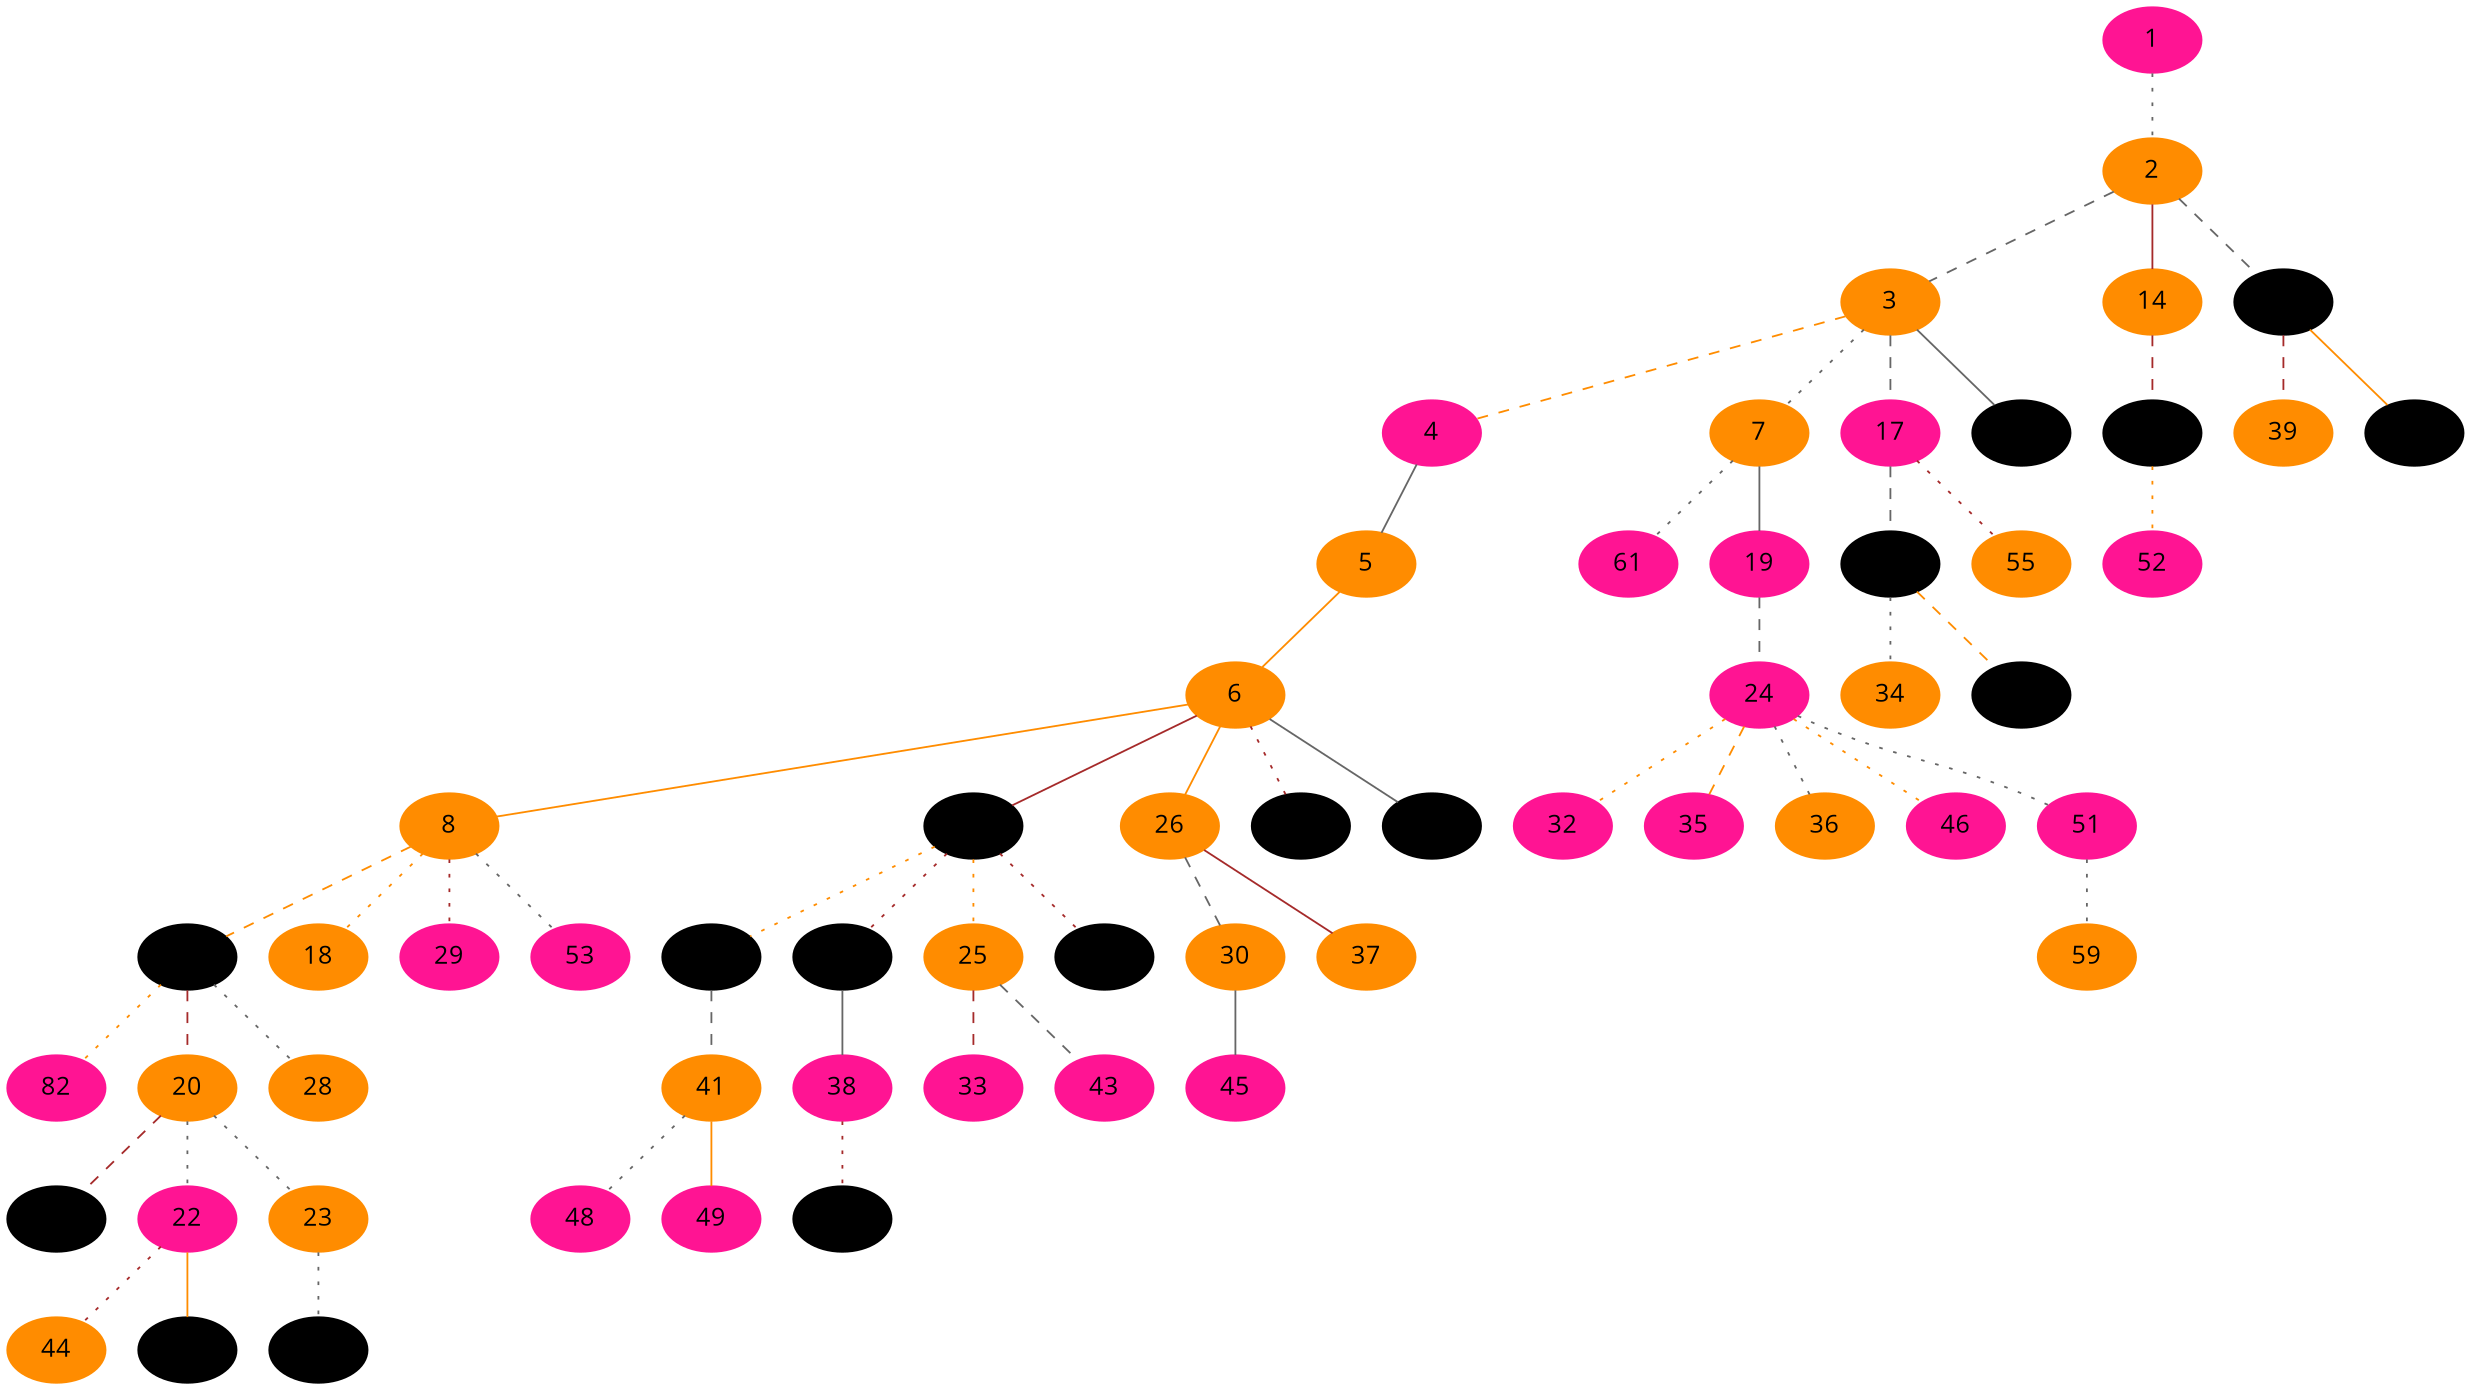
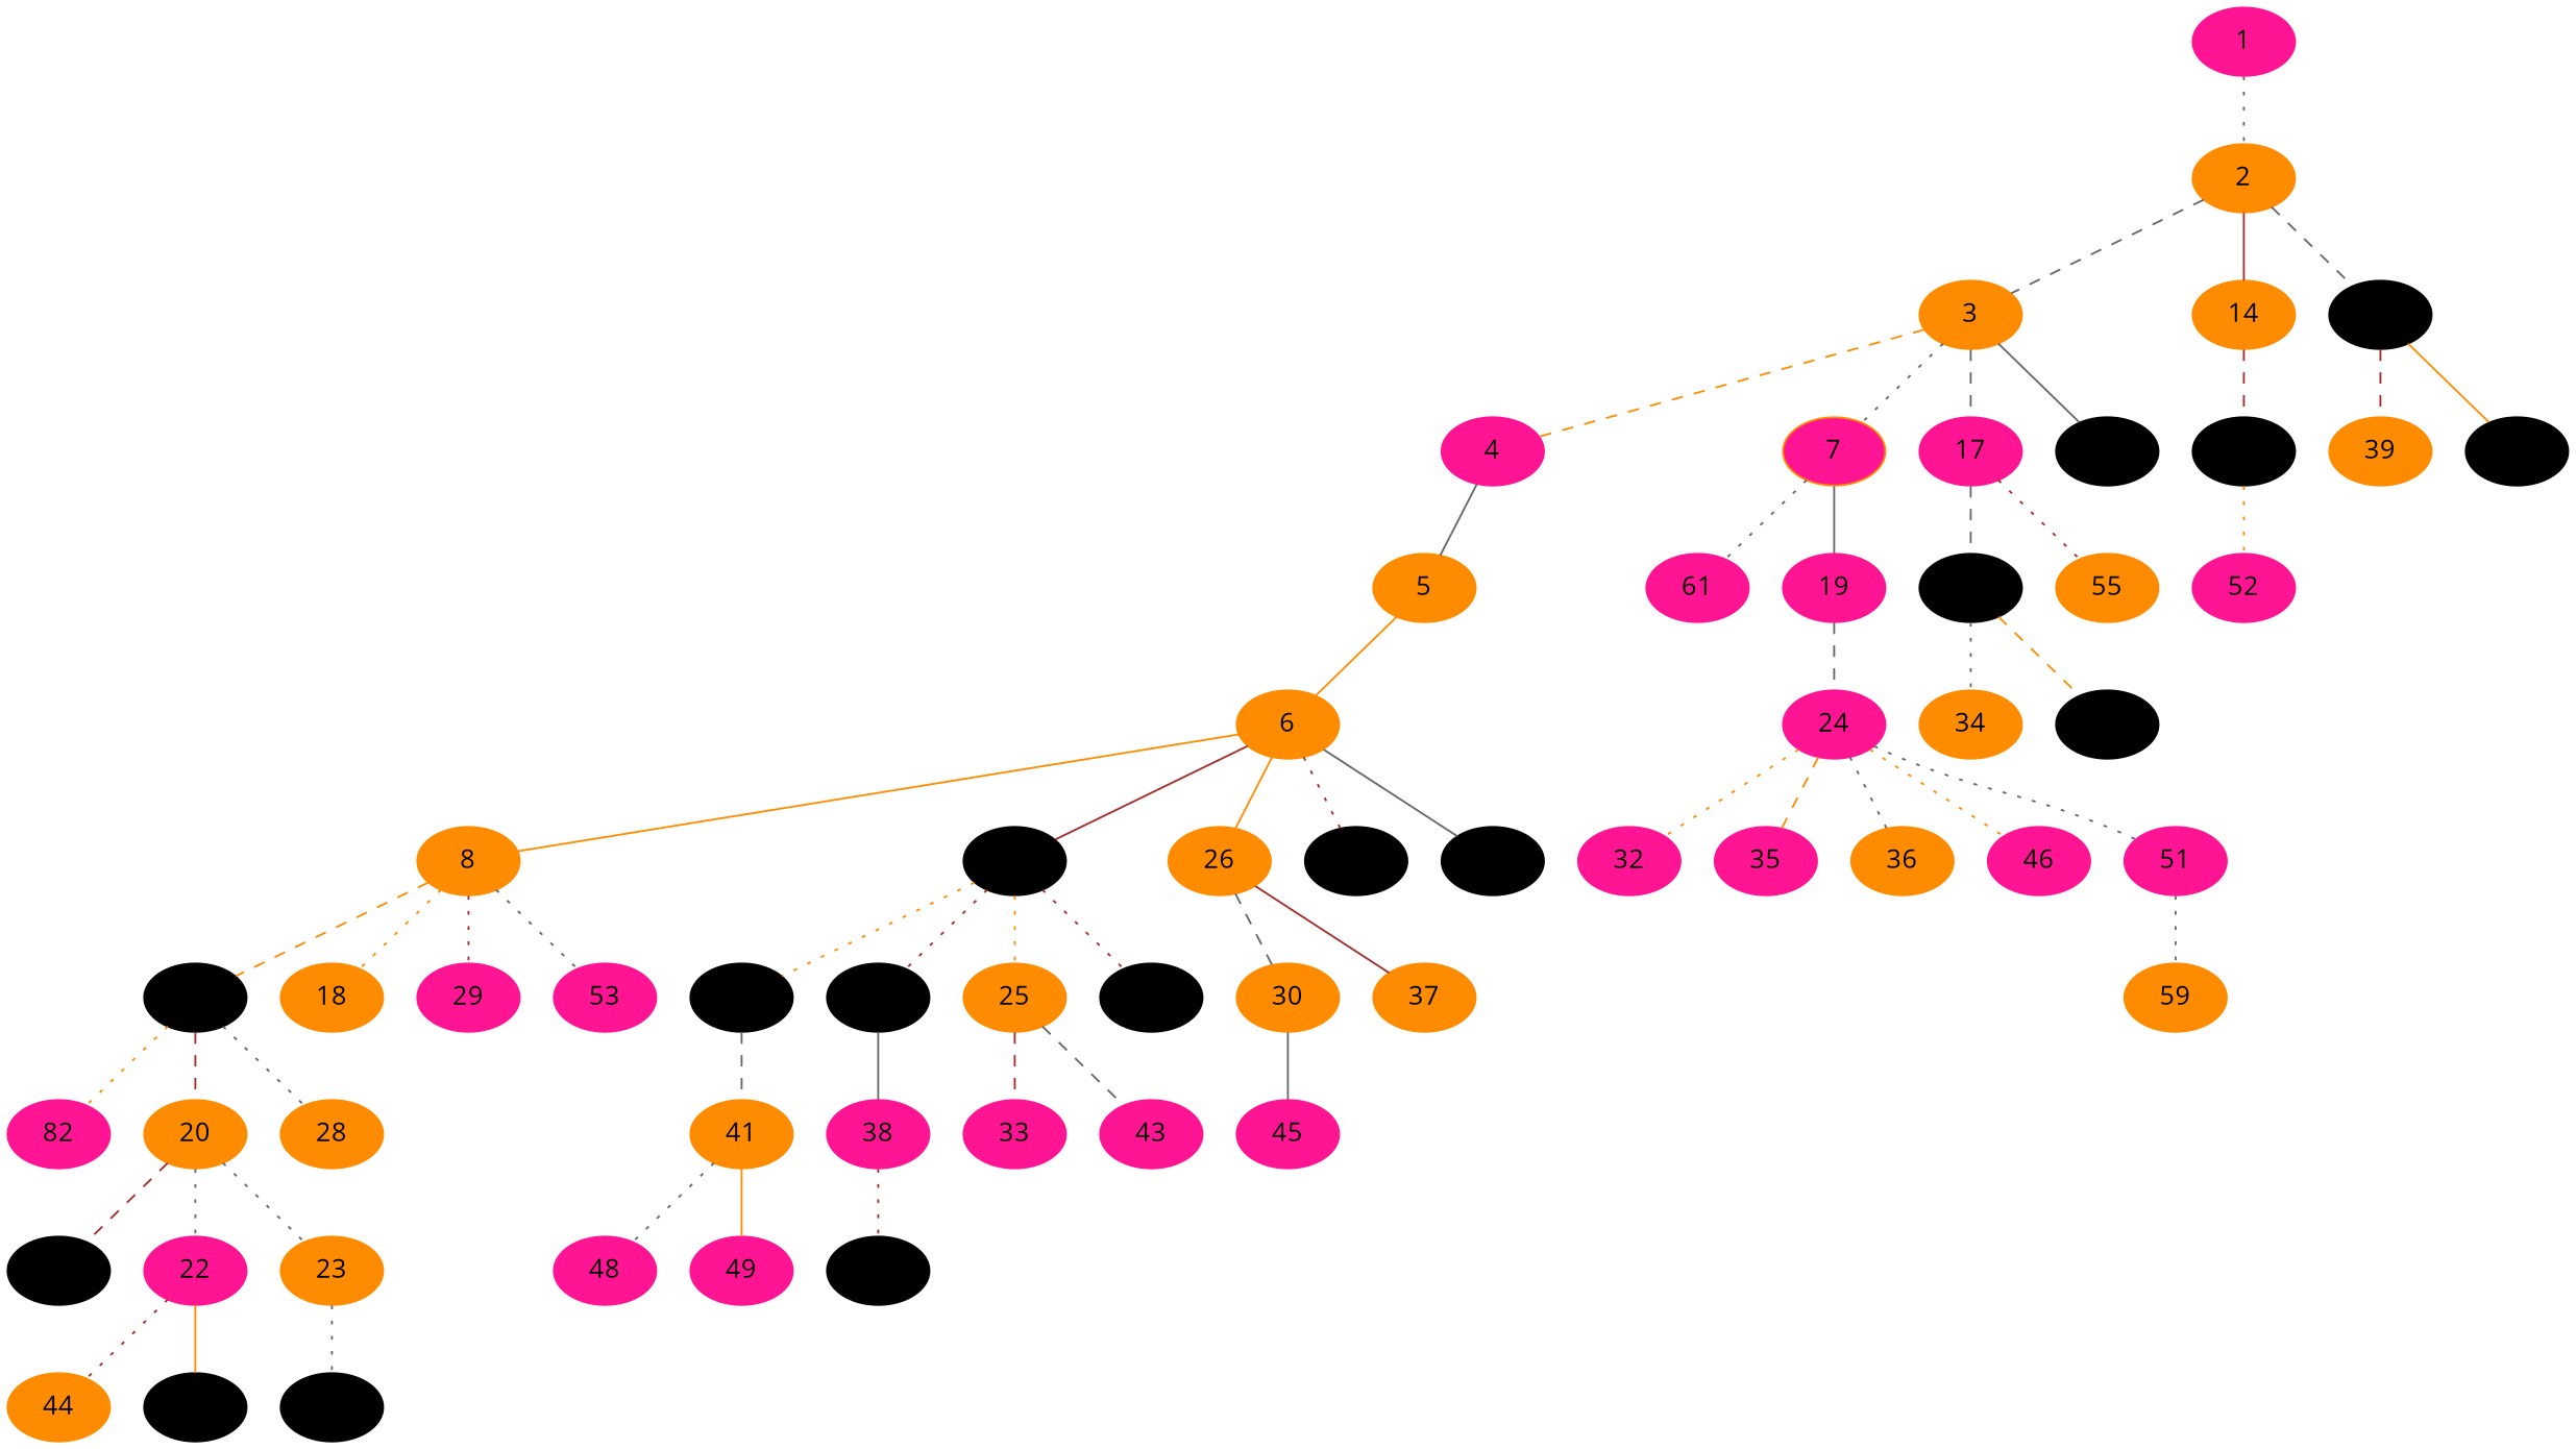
  graph {
    fontname="Open Sans"
    node [color=darkorange fontname="Open Sans" style=filled]
    edge [color=gray40 fontname="Open Sans" style=dotted]
    1 [color=deeppink]
    2
    3
    14
    16 [color=black]
    4 [color=deeppink]
-   7
+   7 [fillcolor=deeppink]
    17 [color=deeppink]
    58 [color=black]
    31 [color=black]
    39
    40 [color=black]
    5
    n14 [color=deeppink label=61]
    19 [color=deeppink]
    27 [color=black]
    55
    6
    8
    10 [color=black]
    26
    47 [color=black]
    57 [color=black]
    9 [color=black]
    18
    29 [color=deeppink]
    53 [color=deeppink]
    13 [color=black]
    15 [color=black]
    25
    42 [color=black]
    30
    37
    24 [color=deeppink]
    n35 [color=deeppink label=82]
    20
    28
    21 [color=black]
    22 [color=deeppink]
    23
    41
    38 [color=deeppink]
    33 [color=deeppink]
    43 [color=deeppink]
    48 [color=deeppink]
    49 [color=deeppink]
    52 [color=deeppink]
    50 [color=black]
    34
    60 [color=black]
    32 [color=deeppink]
    35 [color=deeppink]
    36
    46 [color=deeppink]
    51 [color=deeppink]
    44
    56 [color=black]
    54 [color=black]
    59
    45 [color=deeppink]
    1 -- 2
    2 -- 3 [style=dashed]
    2 -- 14 [color=brown style=solid]
    2 -- 16 [style=dashed]
    3 -- 4 [color=darkorange style=dashed]
    3 -- 7
    3 -- 17 [style=dashed]
    3 -- 58 [style=solid]
    14 -- 31 [color=brown style=dashed]
    16 -- 39 [color=brown style=dashed]
    16 -- 40 [color=darkorange style=solid]
    4 -- 5 [style=solid]
    7 -- n14
    7 -- 19 [style=solid]
    17 -- 27 [style=dashed]
    17 -- 55 [color=brown]
    31 -- 52 [color=darkorange]
    5 -- 6 [color=darkorange style=solid]
    19 -- 24 [style=dashed]
    27 -- 34
    27 -- 60 [color=darkorange style=dashed]
    6 -- 8 [color=darkorange style=solid]
    6 -- 10 [color=brown style=solid]
    6 -- 26 [color=darkorange style=solid]
    6 -- 47 [color=brown]
    6 -- 57 [style=solid]
    8 -- 9 [color=darkorange style=dashed]
    8 -- 18 [color=darkorange]
    8 -- 29 [color=brown]
    8 -- 53
    10 -- 13 [color=darkorange]
    10 -- 15 [color=brown]
    10 -- 25 [color=darkorange]
    10 -- 42 [color=brown]
    26 -- 30 [style=dashed]
    26 -- 37 [color=brown style=solid]
    9 -- n35 [color=darkorange]
    9 -- 20 [color=brown style=dashed]
    9 -- 28
    13 -- 41 [style=dashed]
    15 -- 38 [style=solid]
    25 -- 33 [color=brown style=dashed]
    25 -- 43 [style=dashed]
    30 -- 45 [style=solid]
    24 -- 32 [color=darkorange]
    24 -- 35 [color=darkorange style=dashed]
    24 -- 36
    24 -- 46 [color=darkorange]
    24 -- 51
    20 -- 21 [color=brown style=dashed]
    20 -- 22
    20 -- 23
    22 -- 44 [color=brown]
    22 -- 56 [color=darkorange style=solid]
    23 -- 54
    41 -- 48
    41 -- 49 [color=darkorange style=solid]
    38 -- 50 [color=brown]
    51 -- 59
  }
